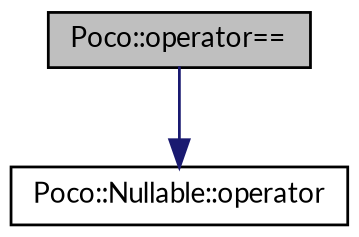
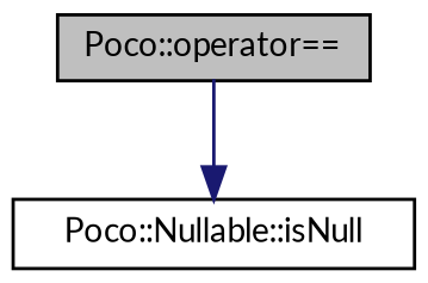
  digraph {
    rankdir=TB
    fontname=Lato
    node [color=black fontname=Lato fontsize=10 shape=record style=filled]
    n1 [fillcolor=grey75 fontcolor=black height=0.2 label="Poco::operator==" width=0.4]
-   n2 [fillcolor=white height=0.2 label="Poco::Nullable::operator" width=0.4]
+   n2 [fillcolor=white height=0.2 label="Poco::Nullable::isNull" width=0.4]
    n1 -> n2 [color=midnightblue fontname=Lato fontsize=10 labelfontname=Helvetica labelfontsize=10 style=solid]
  }
